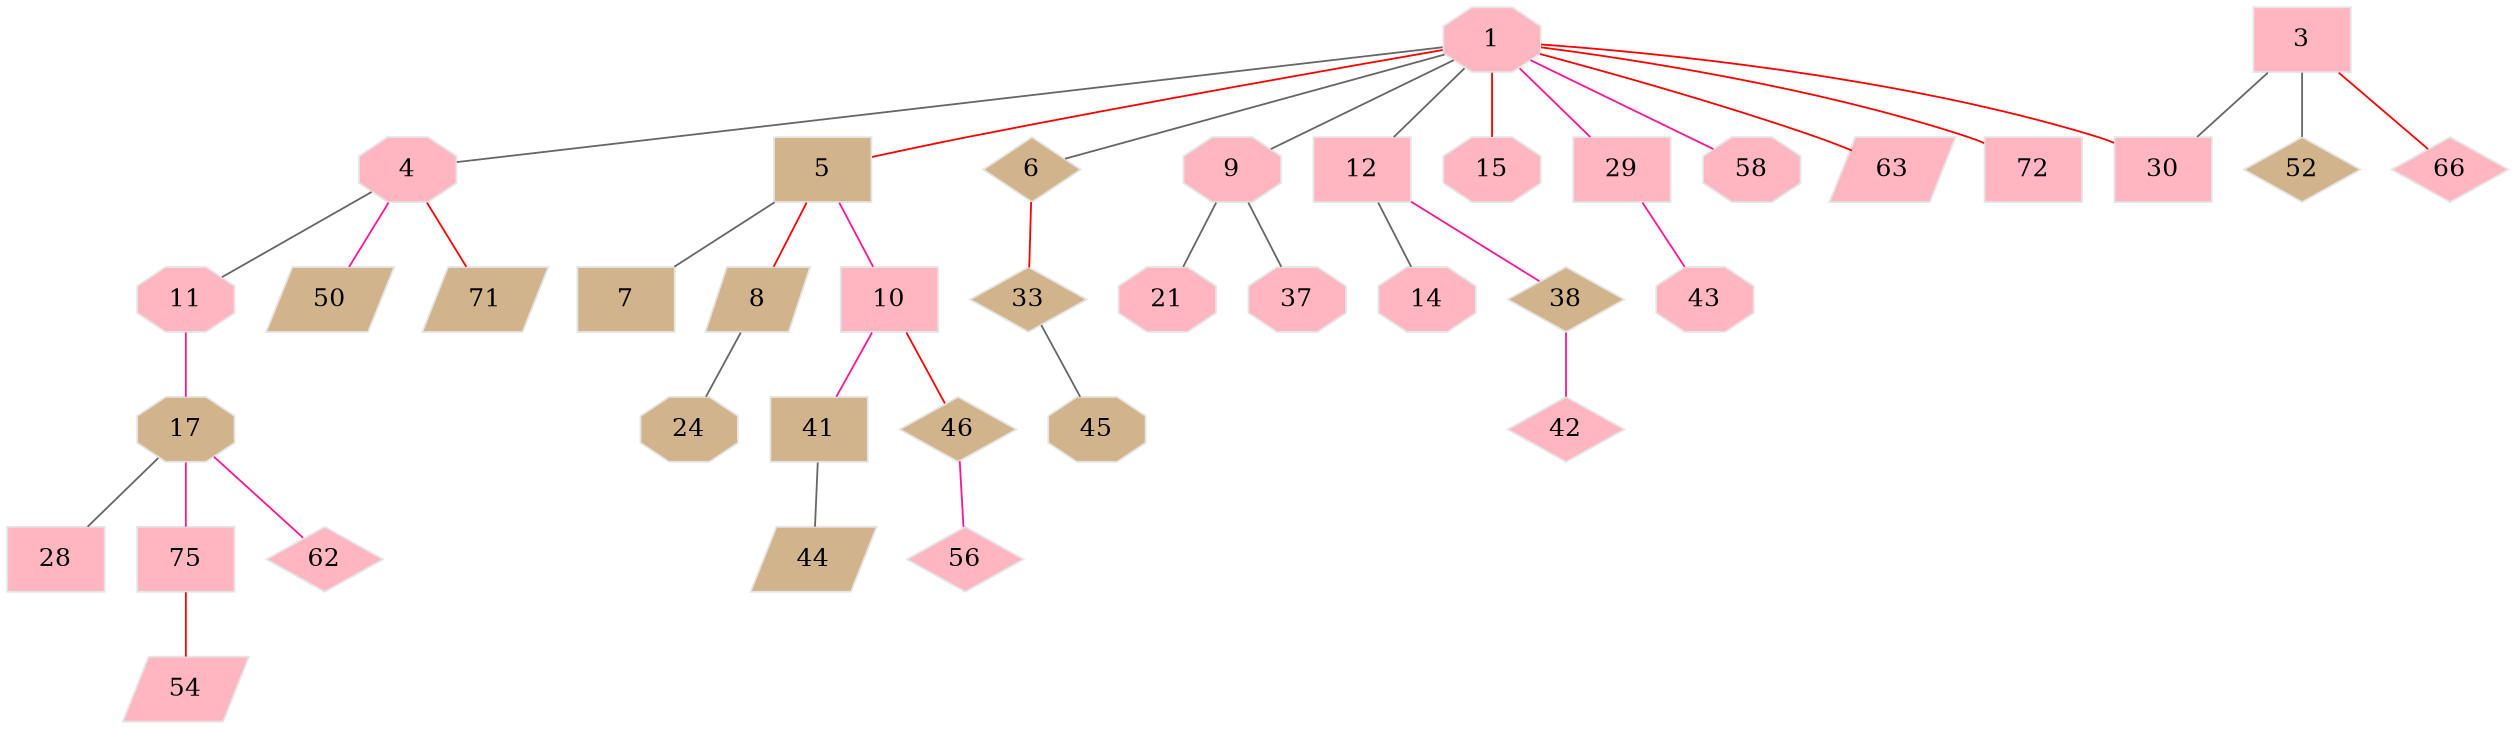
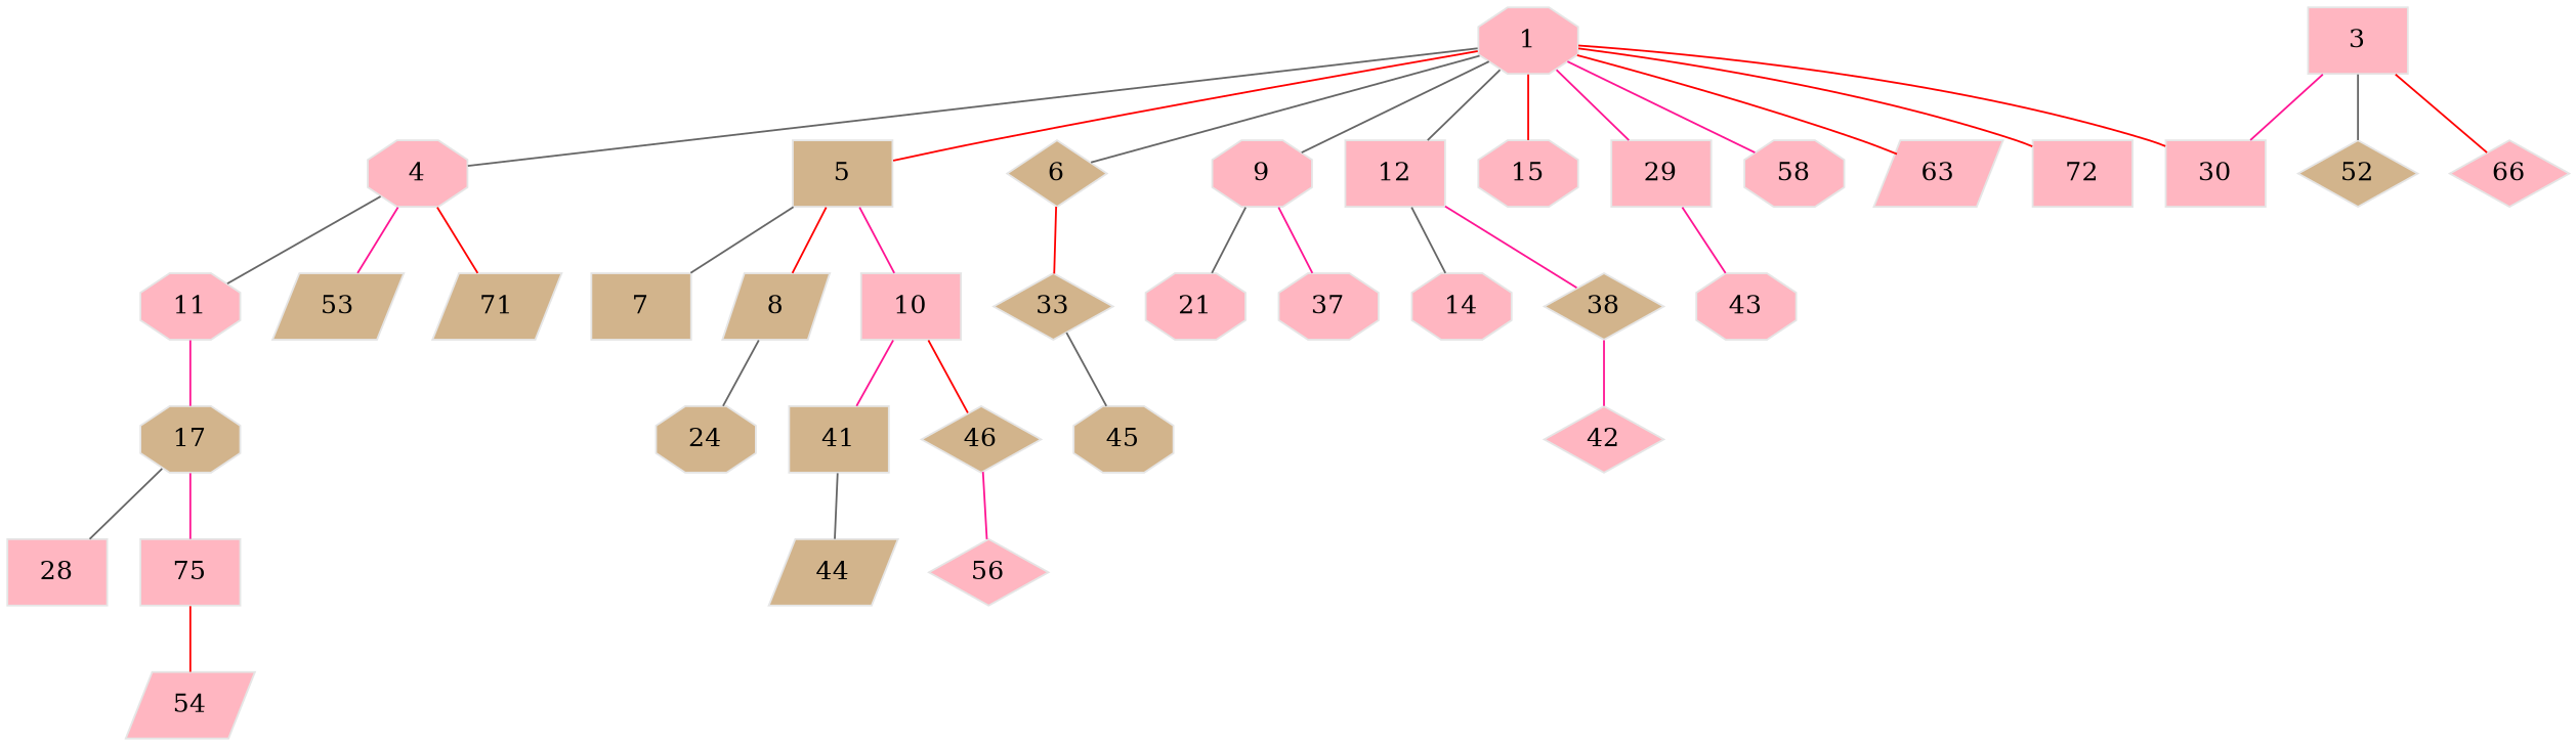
  graph {
    fontname="DejaVu Serif"
    node [color=gray90 fillcolor=lightpink fontname="DejaVu Serif" shape=octagon style=filled]
    edge [color=gray40 fontname="DejaVu Serif"]
    1 [super="+2"]
    4 [super="+36+50"]
    5 [fillcolor=tan shape=box]
    6 [fillcolor=tan shape=diamond super="+13"]
    9 [super="+60+69+27"]
    12 [shape=box super="+65"]
    15
    29 [shape=box]
    58 [super="+61"]
    63 [shape=parallelogram]
    72 [shape=box]
    30 [shape=box]
    3 [shape=box super="+70+51+20"]
    52 [fillcolor=tan shape=diamond]
    66 [shape=diamond super="+78"]
    11 [super="+34"]
-   53 [fillcolor=tan shape=parallelogram label=50]
+   53 [fillcolor=tan shape=parallelogram]
    71 [fillcolor=tan shape=parallelogram]
    7 [fillcolor=tan shape=box]
    8 [fillcolor=tan shape=parallelogram]
    10 [shape=box super="+31+16+23"]
    33 [fillcolor=tan shape=diamond]
    21
    37 [super="+49"]
    14
    38 [fillcolor=tan shape=diamond super="+67"]
    43 [super="+57"]
    17 [fillcolor=tan super="+18"]
    24 [fillcolor=tan]
    41 [fillcolor=tan shape=box]
    46 [fillcolor=tan shape=diamond super="+75"]
    45 [fillcolor=tan super="+64"]
    44 [fillcolor=tan shape=parallelogram]
    56 [shape=diamond]
    28 [shape=box super="+32"]
    n36 [label=75 shape=box super="+39"]
-   62 [shape=diamond]
    42 [shape=diamond]
    54 [shape=parallelogram]
    1 -- 4
    1 -- 5 [color=red]
    1 -- 6
    1 -- 9
    1 -- 12
    1 -- 15 [color=red]
    1 -- 29 [color=deeppink]
    1 -- 58 [color=deeppink]
    1 -- 63 [color=red]
    1 -- 72 [color=red]
    1 -- 30 [color=red]
    4 -- 11
    4 -- 53 [color=deeppink]
    4 -- 71 [color=red]
    5 -- 7
    5 -- 8 [color=red]
    5 -- 10 [color=deeppink]
    6 -- 33 [color=red]
    9 -- 21
-   9 -- 37
+   9 -- 37 [color=deeppink]
    12 -- 14
    12 -- 38 [color=deeppink]
    29 -- 43 [color=deeppink]
-   3 -- 30
+   3 -- 30 [color=deeppink]
    3 -- 52
    3 -- 66 [color=red]
    11 -- 17 [color=deeppink]
    8 -- 24
    10 -- 41 [color=deeppink]
    10 -- 46 [color=red]
    33 -- 45
    38 -- 42 [color=deeppink]
    17 -- 28
    17 -- n36 [color=deeppink]
-   17 -- 62 [color=deeppink]
    41 -- 44
    46 -- 56 [color=deeppink]
    n36 -- 54 [color=red]
  }
